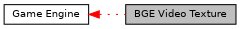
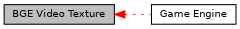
  digraph {
    rankdir=LR
    node [color=black fontname=Helvetica fontsize=10 shape=record style=filled]
    n1 [fillcolor=grey75 fontcolor=black height=0.2 label="BGE Video Texture" width=0.4]
    n2 [fillcolor=white height=0.2 label="Game Engine" width=0.4]
-   n2 -> n1 [color=red dir=back fontname=Helvetica fontsize=10 labelfontname=Helvetica labelfontsize=10 shape=plaintext style=dotted]
+   n1 -> n2 [color=red dir=back fontname=Helvetica fontsize=10 labelfontname=Helvetica labelfontsize=10 shape=plaintext style=dotted]
  }
